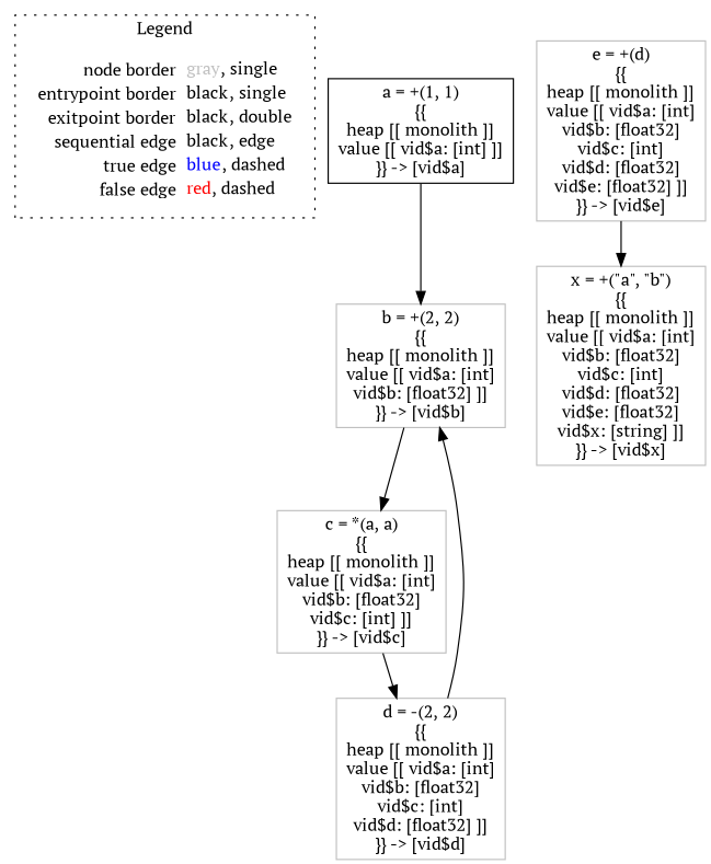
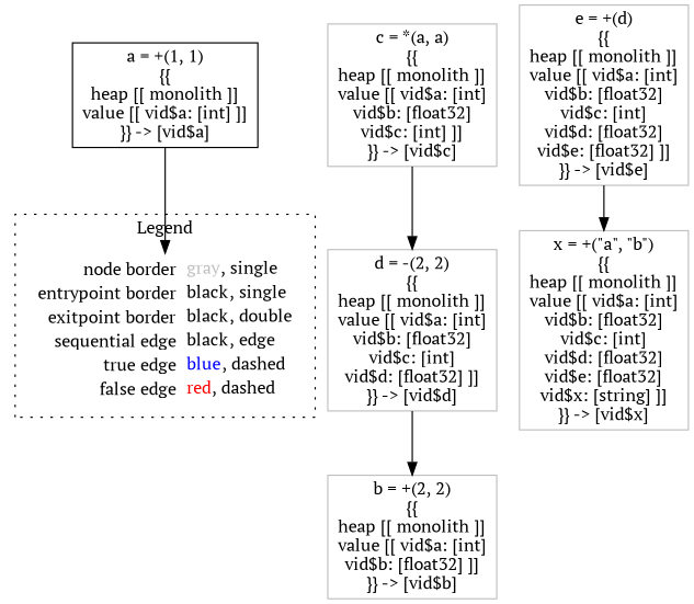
  digraph {
    fontname="PT Serif"
    node [fontname="PT Serif" shape=rect color=gray]
    edge [color=black fontname="PT Serif"]
    n1 [label=<<table border="0" cellpadding="2" cellspacing="0" cellborder="0"><tr><td align="right">node border&nbsp;</td><td align="left"><font color="gray">gray</font>, single</td></tr><tr><td align="right">entrypoint border&nbsp;</td><td align="left"><font color="black">black</font>, single</td></tr><tr><td align="right">exitpoint border&nbsp;</td><td align="left"><font color="black">black</font>, double</td></tr><tr><td align="right">sequential edge&nbsp;</td><td align="left"><font color="black">black</font>, edge</td></tr><tr><td align="right">true edge&nbsp;</td><td align="left"><font color="blue">blue</font>, dashed</td></tr><tr><td align="right">false edge&nbsp;</td><td align="left"><font color="red">red</font>, dashed</td></tr></table>> shape=plaintext color=""]
    n2 [color=black label=<a = +(1, 1)<BR/>{{<BR/>heap [[ monolith ]]<BR/>value [[ vid$a: [int] ]]<BR/>}} -&gt; [vid$a]>]
    n3 [label=<b = +(2, 2)<BR/>{{<BR/>heap [[ monolith ]]<BR/>value [[ vid$a: [int]<BR/>vid$b: [float32] ]]<BR/>}} -&gt; [vid$b]>]
    n4 [label=<c = *(a, a)<BR/>{{<BR/>heap [[ monolith ]]<BR/>value [[ vid$a: [int]<BR/>vid$b: [float32]<BR/>vid$c: [int] ]]<BR/>}} -&gt; [vid$c]>]
    n5 [label=<x = +(&quot;a&quot;, &quot;b&quot;)<BR/>{{<BR/>heap [[ monolith ]]<BR/>value [[ vid$a: [int]<BR/>vid$b: [float32]<BR/>vid$c: [int]<BR/>vid$d: [float32]<BR/>vid$e: [float32]<BR/>vid$x: [string] ]]<BR/>}} -&gt; [vid$x]>]
    n6 [label=<d = -(2, 2)<BR/>{{<BR/>heap [[ monolith ]]<BR/>value [[ vid$a: [int]<BR/>vid$b: [float32]<BR/>vid$c: [int]<BR/>vid$d: [float32] ]]<BR/>}} -&gt; [vid$d]>]
    n7 [label=<e = +(d)<BR/>{{<BR/>heap [[ monolith ]]<BR/>value [[ vid$a: [int]<BR/>vid$b: [float32]<BR/>vid$c: [int]<BR/>vid$d: [float32]<BR/>vid$e: [float32] ]]<BR/>}} -&gt; [vid$e]>]
    subgraph cluster_1 {
      label=Legend
      style=dotted
      n1
    }
-   n2 -> n3
-   n3 -> n4
+   n2 -> n1
    n4 -> n6
    n6 -> n3
    n7 -> n5
  }
